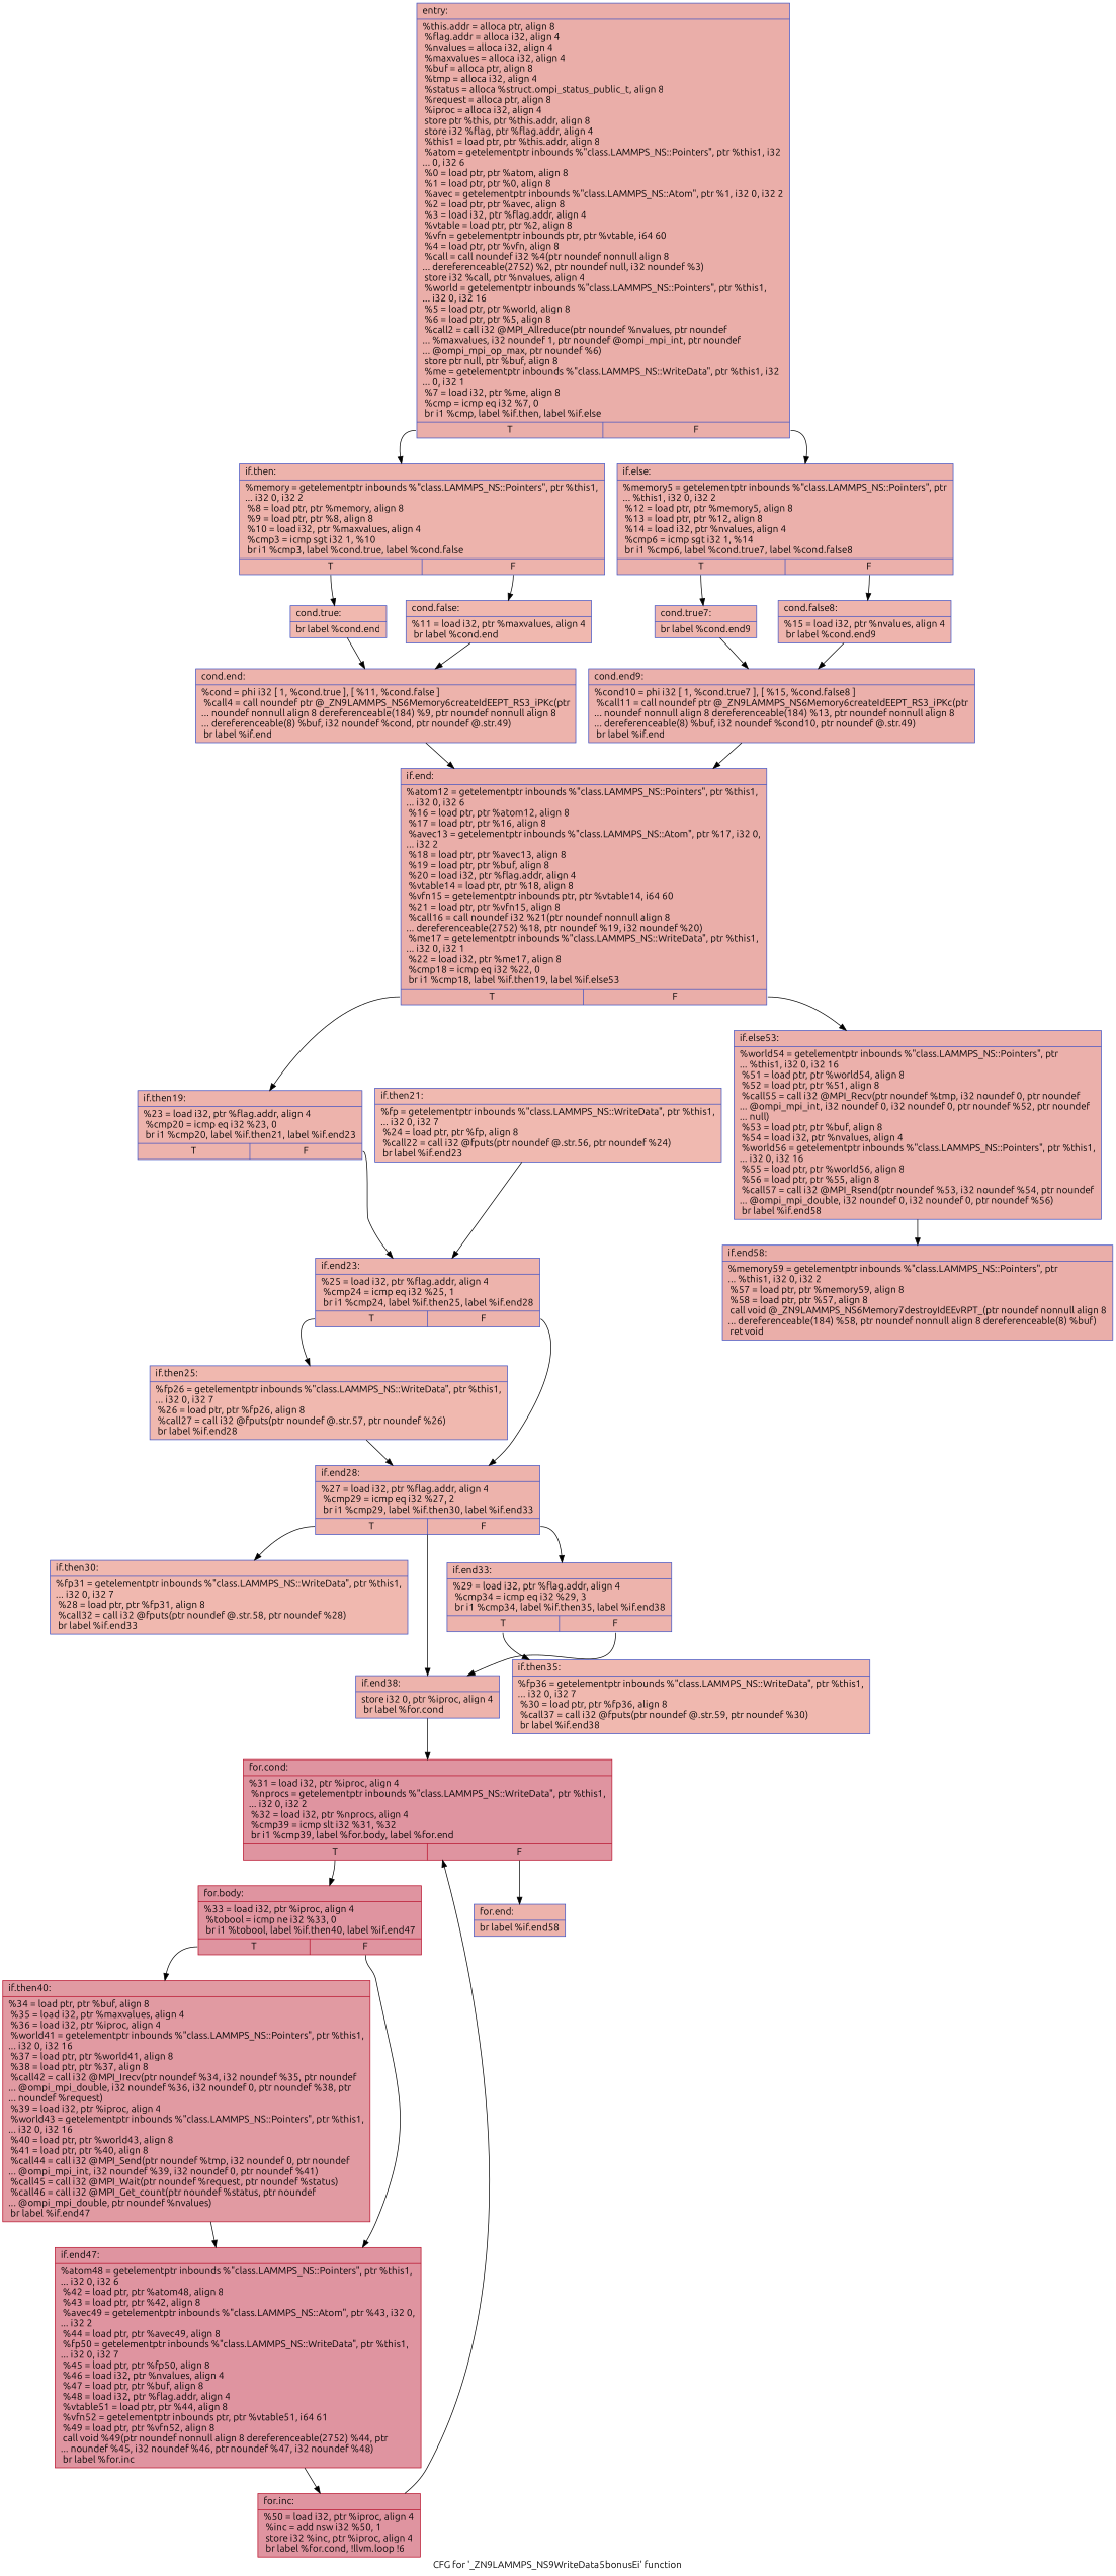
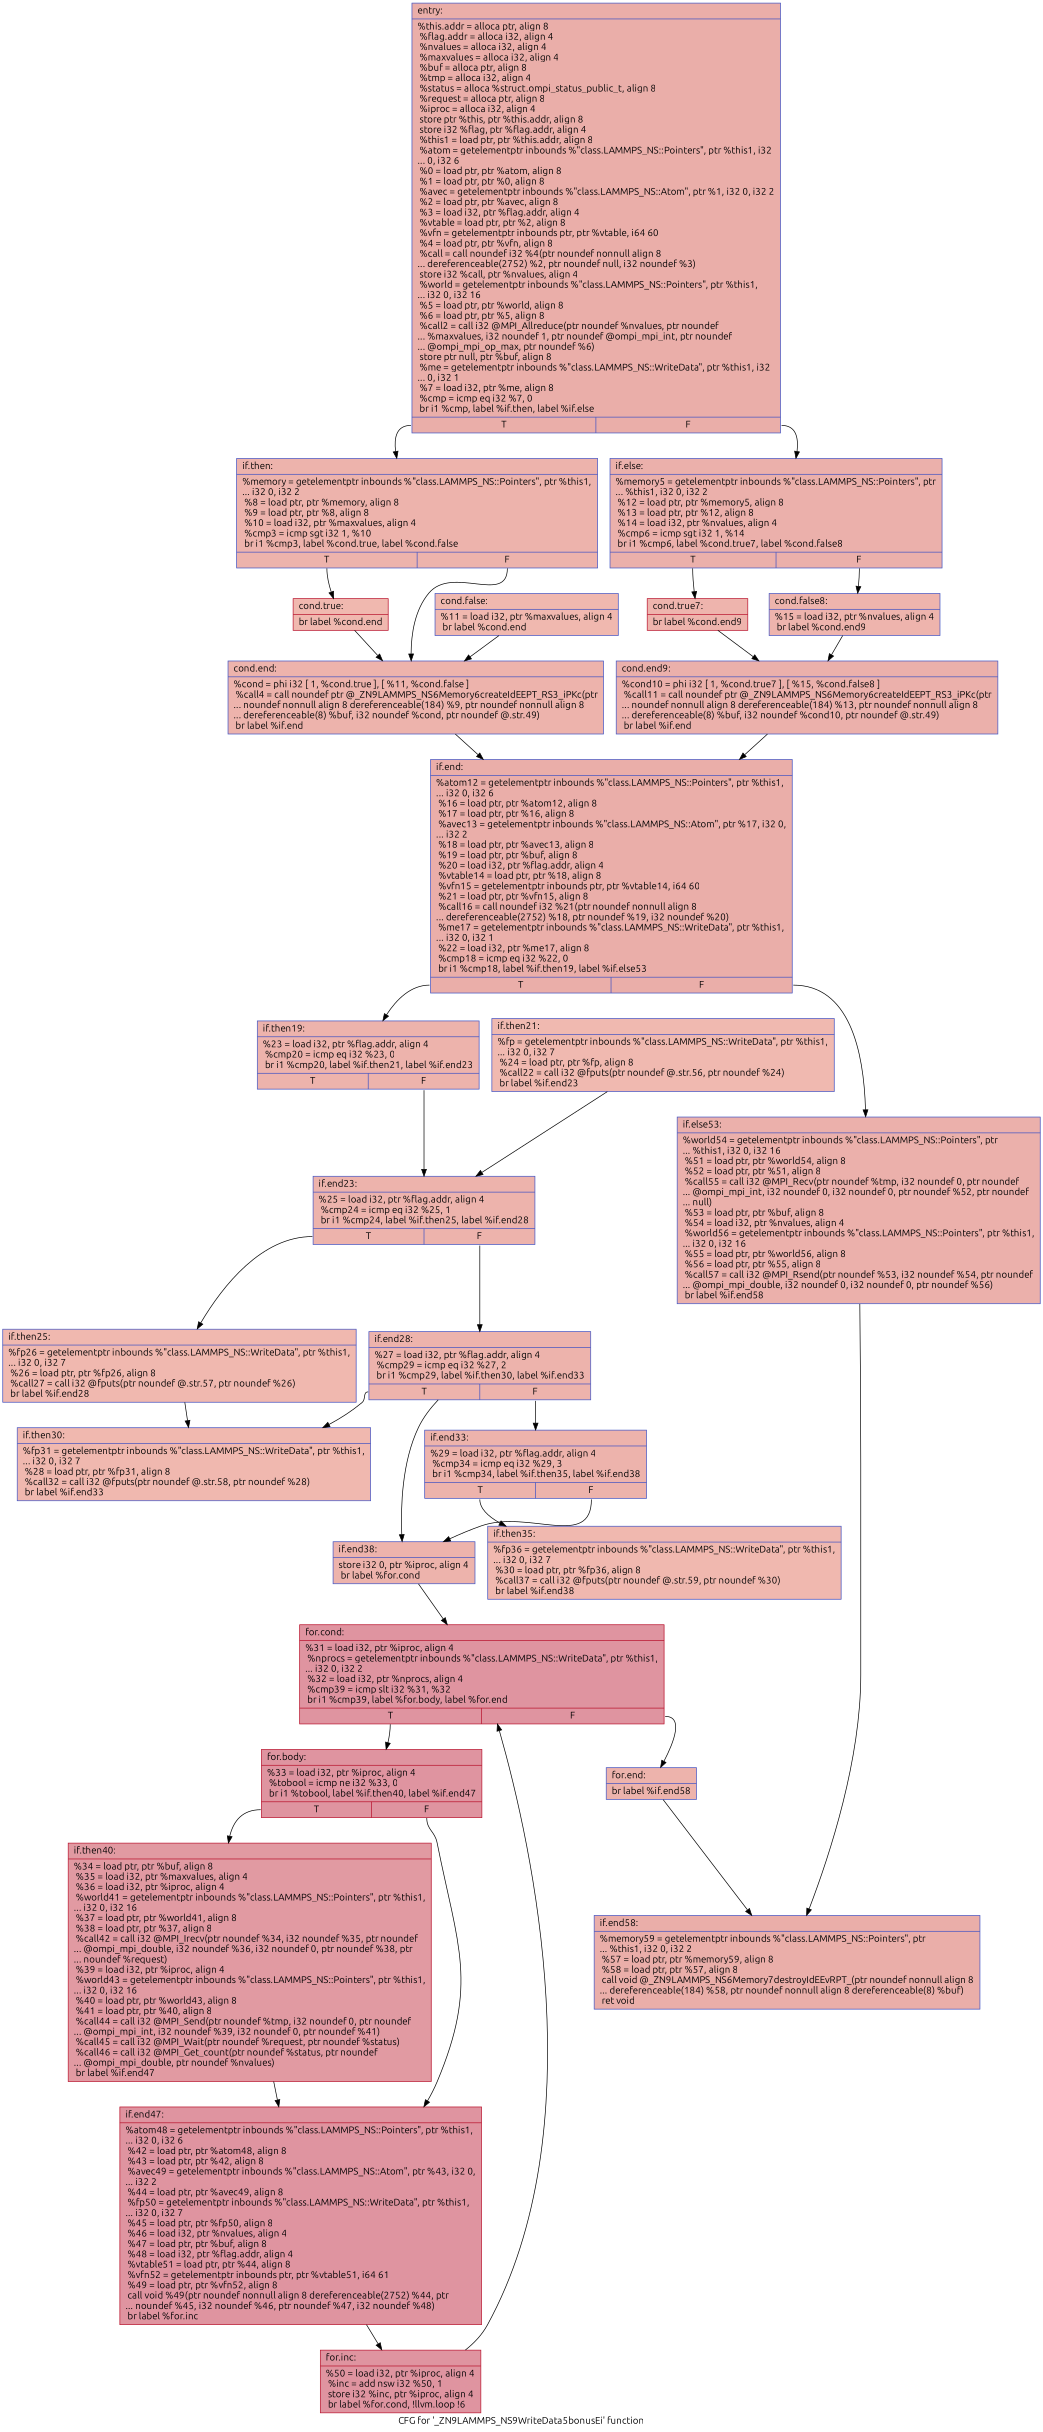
  digraph {
    fontname=Ubuntu
    label="CFG for '_ZN9LAMMPS_NS9WriteData5bonusEi' function"
    node [color="#3d50c3ff" fillcolor="#d6524470" fontname=Ubuntu shape=record style=filled]
    edge [fontname=Ubuntu]
    n1 [fillcolor="#d0473d70" label="{entry:\l|  %this.addr = alloca ptr, align 8\l  %flag.addr = alloca i32, align 4\l  %nvalues = alloca i32, align 4\l  %maxvalues = alloca i32, align 4\l  %buf = alloca ptr, align 8\l  %tmp = alloca i32, align 4\l  %status = alloca %struct.ompi_status_public_t, align 8\l  %request = alloca ptr, align 8\l  %iproc = alloca i32, align 4\l  store ptr %this, ptr %this.addr, align 8\l  store i32 %flag, ptr %flag.addr, align 4\l  %this1 = load ptr, ptr %this.addr, align 8\l  %atom = getelementptr inbounds %\"class.LAMMPS_NS::Pointers\", ptr %this1, i32\l... 0, i32 6\l  %0 = load ptr, ptr %atom, align 8\l  %1 = load ptr, ptr %0, align 8\l  %avec = getelementptr inbounds %\"class.LAMMPS_NS::Atom\", ptr %1, i32 0, i32 2\l  %2 = load ptr, ptr %avec, align 8\l  %3 = load i32, ptr %flag.addr, align 4\l  %vtable = load ptr, ptr %2, align 8\l  %vfn = getelementptr inbounds ptr, ptr %vtable, i64 60\l  %4 = load ptr, ptr %vfn, align 8\l  %call = call noundef i32 %4(ptr noundef nonnull align 8\l... dereferenceable(2752) %2, ptr noundef null, i32 noundef %3)\l  store i32 %call, ptr %nvalues, align 4\l  %world = getelementptr inbounds %\"class.LAMMPS_NS::Pointers\", ptr %this1,\l... i32 0, i32 16\l  %5 = load ptr, ptr %world, align 8\l  %6 = load ptr, ptr %5, align 8\l  %call2 = call i32 @MPI_Allreduce(ptr noundef %nvalues, ptr noundef\l... %maxvalues, i32 noundef 1, ptr noundef @ompi_mpi_int, ptr noundef\l... @ompi_mpi_op_max, ptr noundef %6)\l  store ptr null, ptr %buf, align 8\l  %me = getelementptr inbounds %\"class.LAMMPS_NS::WriteData\", ptr %this1, i32\l... 0, i32 1\l  %7 = load i32, ptr %me, align 8\l  %cmp = icmp eq i32 %7, 0\l  br i1 %cmp, label %if.then, label %if.else\l|{<s0>T|<s1>F}}"]
    n2 [label="{if.then:\l|  %memory = getelementptr inbounds %\"class.LAMMPS_NS::Pointers\", ptr %this1,\l... i32 0, i32 2\l  %8 = load ptr, ptr %memory, align 8\l  %9 = load ptr, ptr %8, align 8\l  %10 = load i32, ptr %maxvalues, align 4\l  %cmp3 = icmp sgt i32 1, %10\l  br i1 %cmp3, label %cond.true, label %cond.false\l|{<s0>T|<s1>F}}"]
    n3 [fillcolor="#d24b4070" label="{if.else:\l|  %memory5 = getelementptr inbounds %\"class.LAMMPS_NS::Pointers\", ptr\l... %this1, i32 0, i32 2\l  %12 = load ptr, ptr %memory5, align 8\l  %13 = load ptr, ptr %12, align 8\l  %14 = load i32, ptr %nvalues, align 4\l  %cmp6 = icmp sgt i32 1, %14\l  br i1 %cmp6, label %cond.true7, label %cond.false8\l|{<s0>T|<s1>F}}"]
-   n4 [fillcolor="#dc5d4a70" label="{cond.true:\l|  br label %cond.end\l}"]
+   n4 [color="#b70d28ff" fillcolor="#dc5d4a70" label="{cond.true:\l|  br label %cond.end\l}"]
    n5 [fillcolor="#dc5d4a70" label="{cond.false:\l|  %11 = load i32, ptr %maxvalues, align 4\l  br label %cond.end\l}"]
-   n6 [fillcolor="#d8564670" label="{cond.true7:\l|  br label %cond.end9\l}"]
+   n6 [color="#b70d28ff" fillcolor="#d8564670" label="{cond.true7:\l|  br label %cond.end9\l}"]
    n7 [fillcolor="#d8564670" label="{cond.false8:\l|  %15 = load i32, ptr %nvalues, align 4\l  br label %cond.end9\l}"]
    n8 [label="{cond.end:\l|  %cond = phi i32 [ 1, %cond.true ], [ %11, %cond.false ]\l  %call4 = call noundef ptr @_ZN9LAMMPS_NS6Memory6createIdEEPT_RS3_iPKc(ptr\l... noundef nonnull align 8 dereferenceable(184) %9, ptr noundef nonnull align 8\l... dereferenceable(8) %buf, i32 noundef %cond, ptr noundef @.str.49)\l  br label %if.end\l}"]
    n9 [fillcolor="#d24b4070" label="{cond.end9:\l|  %cond10 = phi i32 [ 1, %cond.true7 ], [ %15, %cond.false8 ]\l  %call11 = call noundef ptr @_ZN9LAMMPS_NS6Memory6createIdEEPT_RS3_iPKc(ptr\l... noundef nonnull align 8 dereferenceable(184) %13, ptr noundef nonnull align 8\l... dereferenceable(8) %buf, i32 noundef %cond10, ptr noundef @.str.49)\l  br label %if.end\l}"]
    n10 [fillcolor="#d0473d70" label="{if.end:\l|  %atom12 = getelementptr inbounds %\"class.LAMMPS_NS::Pointers\", ptr %this1,\l... i32 0, i32 6\l  %16 = load ptr, ptr %atom12, align 8\l  %17 = load ptr, ptr %16, align 8\l  %avec13 = getelementptr inbounds %\"class.LAMMPS_NS::Atom\", ptr %17, i32 0,\l... i32 2\l  %18 = load ptr, ptr %avec13, align 8\l  %19 = load ptr, ptr %buf, align 8\l  %20 = load i32, ptr %flag.addr, align 4\l  %vtable14 = load ptr, ptr %18, align 8\l  %vfn15 = getelementptr inbounds ptr, ptr %vtable14, i64 60\l  %21 = load ptr, ptr %vfn15, align 8\l  %call16 = call noundef i32 %21(ptr noundef nonnull align 8\l... dereferenceable(2752) %18, ptr noundef %19, i32 noundef %20)\l  %me17 = getelementptr inbounds %\"class.LAMMPS_NS::WriteData\", ptr %this1,\l... i32 0, i32 1\l  %22 = load i32, ptr %me17, align 8\l  %cmp18 = icmp eq i32 %22, 0\l  br i1 %cmp18, label %if.then19, label %if.else53\l|{<s0>T|<s1>F}}"]
    n11 [label="{if.then19:\l|  %23 = load i32, ptr %flag.addr, align 4\l  %cmp20 = icmp eq i32 %23, 0\l  br i1 %cmp20, label %if.then21, label %if.end23\l|{<s0>T|<s1>F}}"]
    n12 [fillcolor="#d24b4070" label="{if.else53:\l|  %world54 = getelementptr inbounds %\"class.LAMMPS_NS::Pointers\", ptr\l... %this1, i32 0, i32 16\l  %51 = load ptr, ptr %world54, align 8\l  %52 = load ptr, ptr %51, align 8\l  %call55 = call i32 @MPI_Recv(ptr noundef %tmp, i32 noundef 0, ptr noundef\l... @ompi_mpi_int, i32 noundef 0, i32 noundef 0, ptr noundef %52, ptr noundef\l... null)\l  %53 = load ptr, ptr %buf, align 8\l  %54 = load i32, ptr %nvalues, align 4\l  %world56 = getelementptr inbounds %\"class.LAMMPS_NS::Pointers\", ptr %this1,\l... i32 0, i32 16\l  %55 = load ptr, ptr %world56, align 8\l  %56 = load ptr, ptr %55, align 8\l  %call57 = call i32 @MPI_Rsend(ptr noundef %53, i32 noundef %54, ptr noundef\l... @ompi_mpi_double, i32 noundef 0, i32 noundef 0, ptr noundef %56)\l  br label %if.end58\l}"]
    n13 [label="{if.end23:\l|  %25 = load i32, ptr %flag.addr, align 4\l  %cmp24 = icmp eq i32 %25, 1\l  br i1 %cmp24, label %if.then25, label %if.end28\l|{<s0>T|<s1>F}}"]
    n14 [fillcolor="#d0473d70" label="{if.end58:\l|  %memory59 = getelementptr inbounds %\"class.LAMMPS_NS::Pointers\", ptr\l... %this1, i32 0, i32 2\l  %57 = load ptr, ptr %memory59, align 8\l  %58 = load ptr, ptr %57, align 8\l  call void @_ZN9LAMMPS_NS6Memory7destroyIdEEvRPT_(ptr noundef nonnull align 8\l... dereferenceable(184) %58, ptr noundef nonnull align 8 dereferenceable(8) %buf)\l  ret void\l}"]
    n15 [fillcolor="#de614d70" label="{if.then21:\l|  %fp = getelementptr inbounds %\"class.LAMMPS_NS::WriteData\", ptr %this1,\l... i32 0, i32 7\l  %24 = load ptr, ptr %fp, align 8\l  %call22 = call i32 @fputs(ptr noundef @.str.56, ptr noundef %24)\l  br label %if.end23\l}"]
    n16 [fillcolor="#dc5d4a70" label="{if.then25:\l|  %fp26 = getelementptr inbounds %\"class.LAMMPS_NS::WriteData\", ptr %this1,\l... i32 0, i32 7\l  %26 = load ptr, ptr %fp26, align 8\l  %call27 = call i32 @fputs(ptr noundef @.str.57, ptr noundef %26)\l  br label %if.end28\l}"]
    n17 [label="{if.end28:\l|  %27 = load i32, ptr %flag.addr, align 4\l  %cmp29 = icmp eq i32 %27, 2\l  br i1 %cmp29, label %if.then30, label %if.end33\l|{<s0>T|<s1>F}}"]
    n18 [fillcolor="#dc5d4a70" label="{if.then30:\l|  %fp31 = getelementptr inbounds %\"class.LAMMPS_NS::WriteData\", ptr %this1,\l... i32 0, i32 7\l  %28 = load ptr, ptr %fp31, align 8\l  %call32 = call i32 @fputs(ptr noundef @.str.58, ptr noundef %28)\l  br label %if.end33\l}"]
    n19 [label="{if.end33:\l|  %29 = load i32, ptr %flag.addr, align 4\l  %cmp34 = icmp eq i32 %29, 3\l  br i1 %cmp34, label %if.then35, label %if.end38\l|{<s0>T|<s1>F}}"]
    n20 [label="{if.end38:\l|  store i32 0, ptr %iproc, align 4\l  br label %for.cond\l}"]
    n21 [fillcolor="#dc5d4a70" label="{if.then35:\l|  %fp36 = getelementptr inbounds %\"class.LAMMPS_NS::WriteData\", ptr %this1,\l... i32 0, i32 7\l  %30 = load ptr, ptr %fp36, align 8\l  %call37 = call i32 @fputs(ptr noundef @.str.59, ptr noundef %30)\l  br label %if.end38\l}"]
    n22 [color="#b70d28ff" fillcolor="#b70d2870" label="{for.cond:\l|  %31 = load i32, ptr %iproc, align 4\l  %nprocs = getelementptr inbounds %\"class.LAMMPS_NS::WriteData\", ptr %this1,\l... i32 0, i32 2\l  %32 = load i32, ptr %nprocs, align 4\l  %cmp39 = icmp slt i32 %31, %32\l  br i1 %cmp39, label %for.body, label %for.end\l|{<s0>T|<s1>F}}"]
    n23 [color="#b70d28ff" fillcolor="#b70d2870" label="{for.body:\l|  %33 = load i32, ptr %iproc, align 4\l  %tobool = icmp ne i32 %33, 0\l  br i1 %tobool, label %if.then40, label %if.end47\l|{<s0>T|<s1>F}}"]
    n24 [label="{for.end:\l|  br label %if.end58\l}"]
    n25 [color="#b70d28ff" fillcolor="#bb1b2c70" label="{if.then40:\l|  %34 = load ptr, ptr %buf, align 8\l  %35 = load i32, ptr %maxvalues, align 4\l  %36 = load i32, ptr %iproc, align 4\l  %world41 = getelementptr inbounds %\"class.LAMMPS_NS::Pointers\", ptr %this1,\l... i32 0, i32 16\l  %37 = load ptr, ptr %world41, align 8\l  %38 = load ptr, ptr %37, align 8\l  %call42 = call i32 @MPI_Irecv(ptr noundef %34, i32 noundef %35, ptr noundef\l... @ompi_mpi_double, i32 noundef %36, i32 noundef 0, ptr noundef %38, ptr\l... noundef %request)\l  %39 = load i32, ptr %iproc, align 4\l  %world43 = getelementptr inbounds %\"class.LAMMPS_NS::Pointers\", ptr %this1,\l... i32 0, i32 16\l  %40 = load ptr, ptr %world43, align 8\l  %41 = load ptr, ptr %40, align 8\l  %call44 = call i32 @MPI_Send(ptr noundef %tmp, i32 noundef 0, ptr noundef\l... @ompi_mpi_int, i32 noundef %39, i32 noundef 0, ptr noundef %41)\l  %call45 = call i32 @MPI_Wait(ptr noundef %request, ptr noundef %status)\l  %call46 = call i32 @MPI_Get_count(ptr noundef %status, ptr noundef\l... @ompi_mpi_double, ptr noundef %nvalues)\l  br label %if.end47\l}"]
    n26 [color="#b70d28ff" fillcolor="#b70d2870" label="{if.end47:\l|  %atom48 = getelementptr inbounds %\"class.LAMMPS_NS::Pointers\", ptr %this1,\l... i32 0, i32 6\l  %42 = load ptr, ptr %atom48, align 8\l  %43 = load ptr, ptr %42, align 8\l  %avec49 = getelementptr inbounds %\"class.LAMMPS_NS::Atom\", ptr %43, i32 0,\l... i32 2\l  %44 = load ptr, ptr %avec49, align 8\l  %fp50 = getelementptr inbounds %\"class.LAMMPS_NS::WriteData\", ptr %this1,\l... i32 0, i32 7\l  %45 = load ptr, ptr %fp50, align 8\l  %46 = load i32, ptr %nvalues, align 4\l  %47 = load ptr, ptr %buf, align 8\l  %48 = load i32, ptr %flag.addr, align 4\l  %vtable51 = load ptr, ptr %44, align 8\l  %vfn52 = getelementptr inbounds ptr, ptr %vtable51, i64 61\l  %49 = load ptr, ptr %vfn52, align 8\l  call void %49(ptr noundef nonnull align 8 dereferenceable(2752) %44, ptr\l... noundef %45, i32 noundef %46, ptr noundef %47, i32 noundef %48)\l  br label %for.inc\l}"]
    n27 [color="#b70d28ff" fillcolor="#b70d2870" label="{for.inc:\l|  %50 = load i32, ptr %iproc, align 4\l  %inc = add nsw i32 %50, 1\l  store i32 %inc, ptr %iproc, align 4\l  br label %for.cond, !llvm.loop !6\l}"]
    n1 -> n2 [tailport=s0]
    n1 -> n3 [tailport=s1]
    n2 -> n4 [tailport=s0]
-   n2 -> n5 [tailport=s1]
+   n2 -> n8 [tailport=s1]
    n3 -> n6 [tailport=s0]
    n3 -> n7 [tailport=s1]
    n4 -> n8
    n5 -> n8
    n6 -> n9
    n7 -> n9
    n8 -> n10
    n9 -> n10
    n10 -> n11 [tailport=s0]
    n10 -> n12 [tailport=s1]
    n11 -> n13 [tailport=s1]
    n12 -> n14
    n13 -> n16 [tailport=s0]
    n13 -> n17 [tailport=s1]
    n15 -> n13
-   n16 -> n17
+   n16 -> n18
    n17 -> n18 [tailport=s0]
    n17 -> n19 [tailport=s1]
    n17 -> n20
    n19 -> n20 [tailport=s1]
    n19 -> n21 [tailport=s0]
    n20 -> n22
    n22 -> n23 [tailport=s0]
    n22 -> n24 [tailport=s1]
    n23 -> n25 [tailport=s0]
    n23 -> n26 [tailport=s1]
+   n24 -> n14
    n25 -> n26
    n26 -> n27
    n27 -> n22
  }
